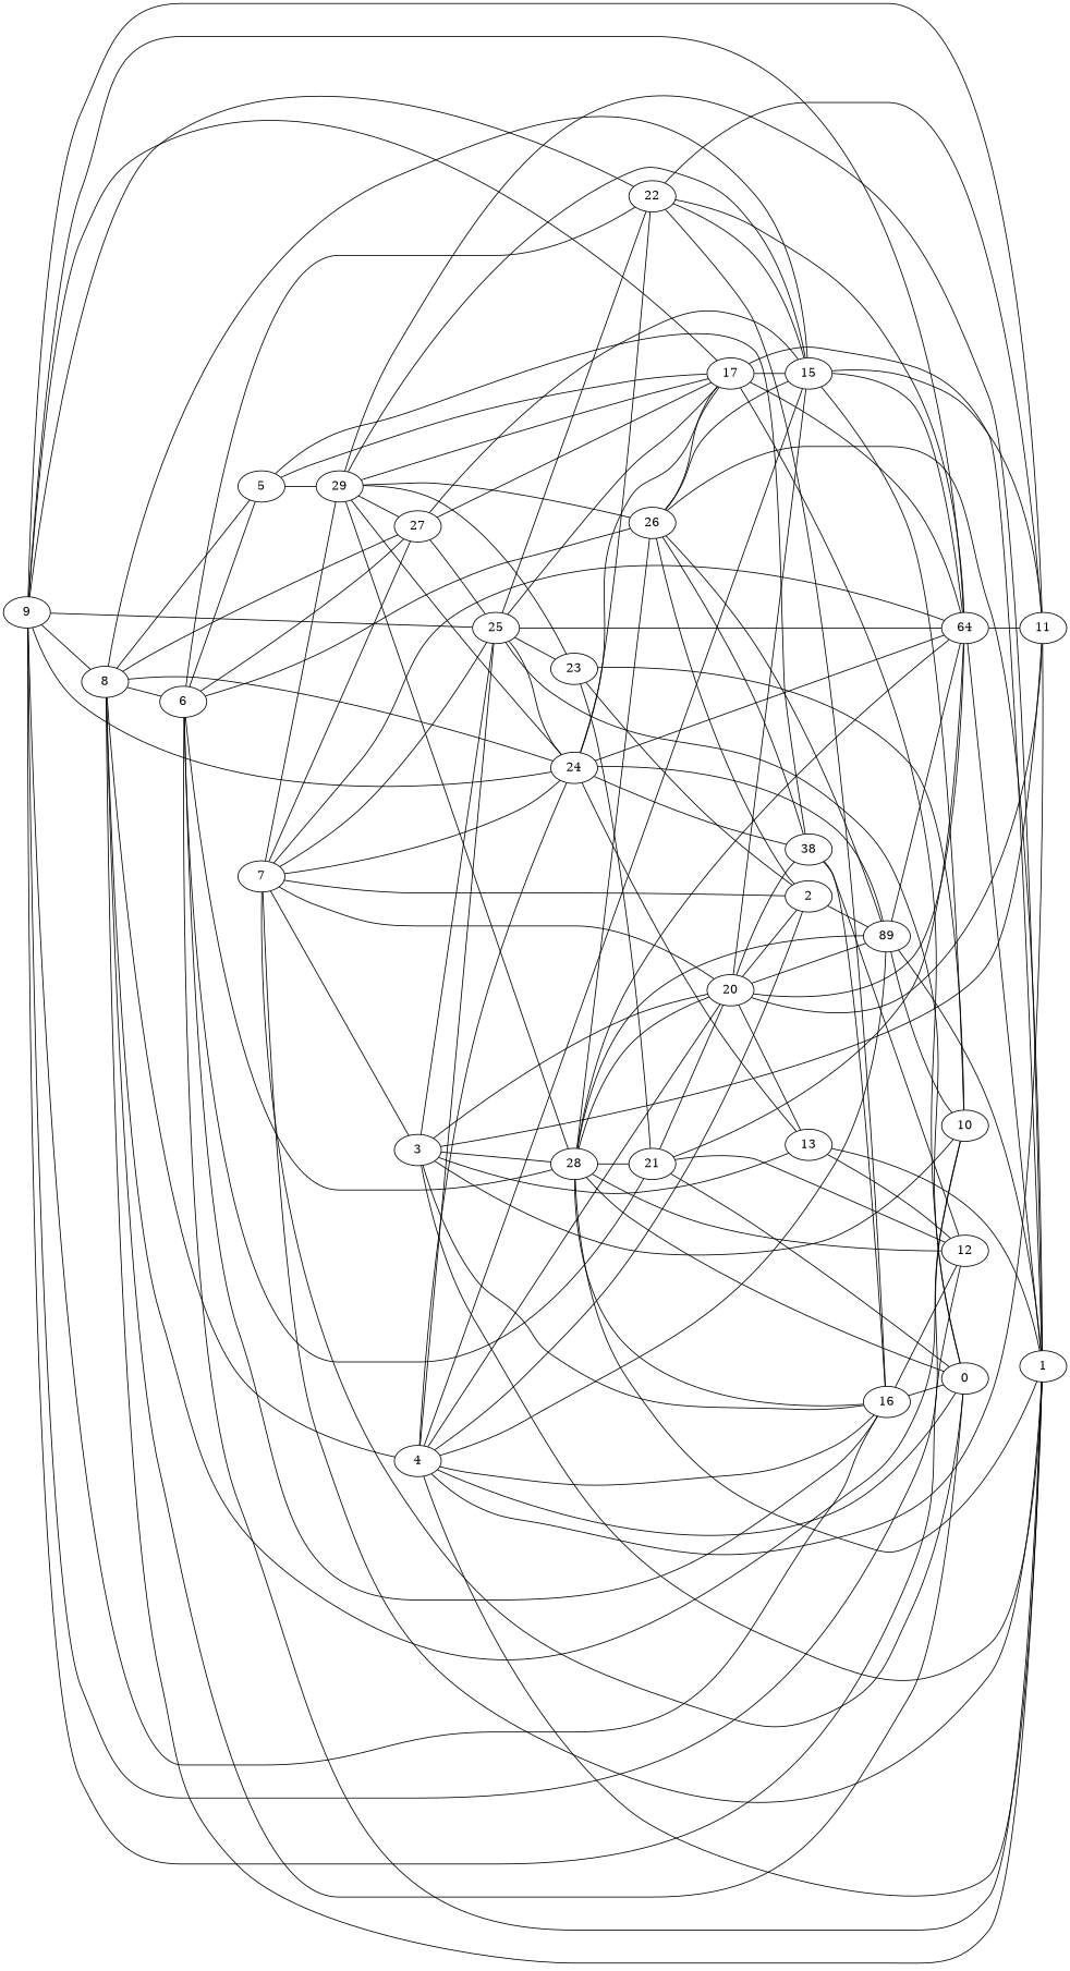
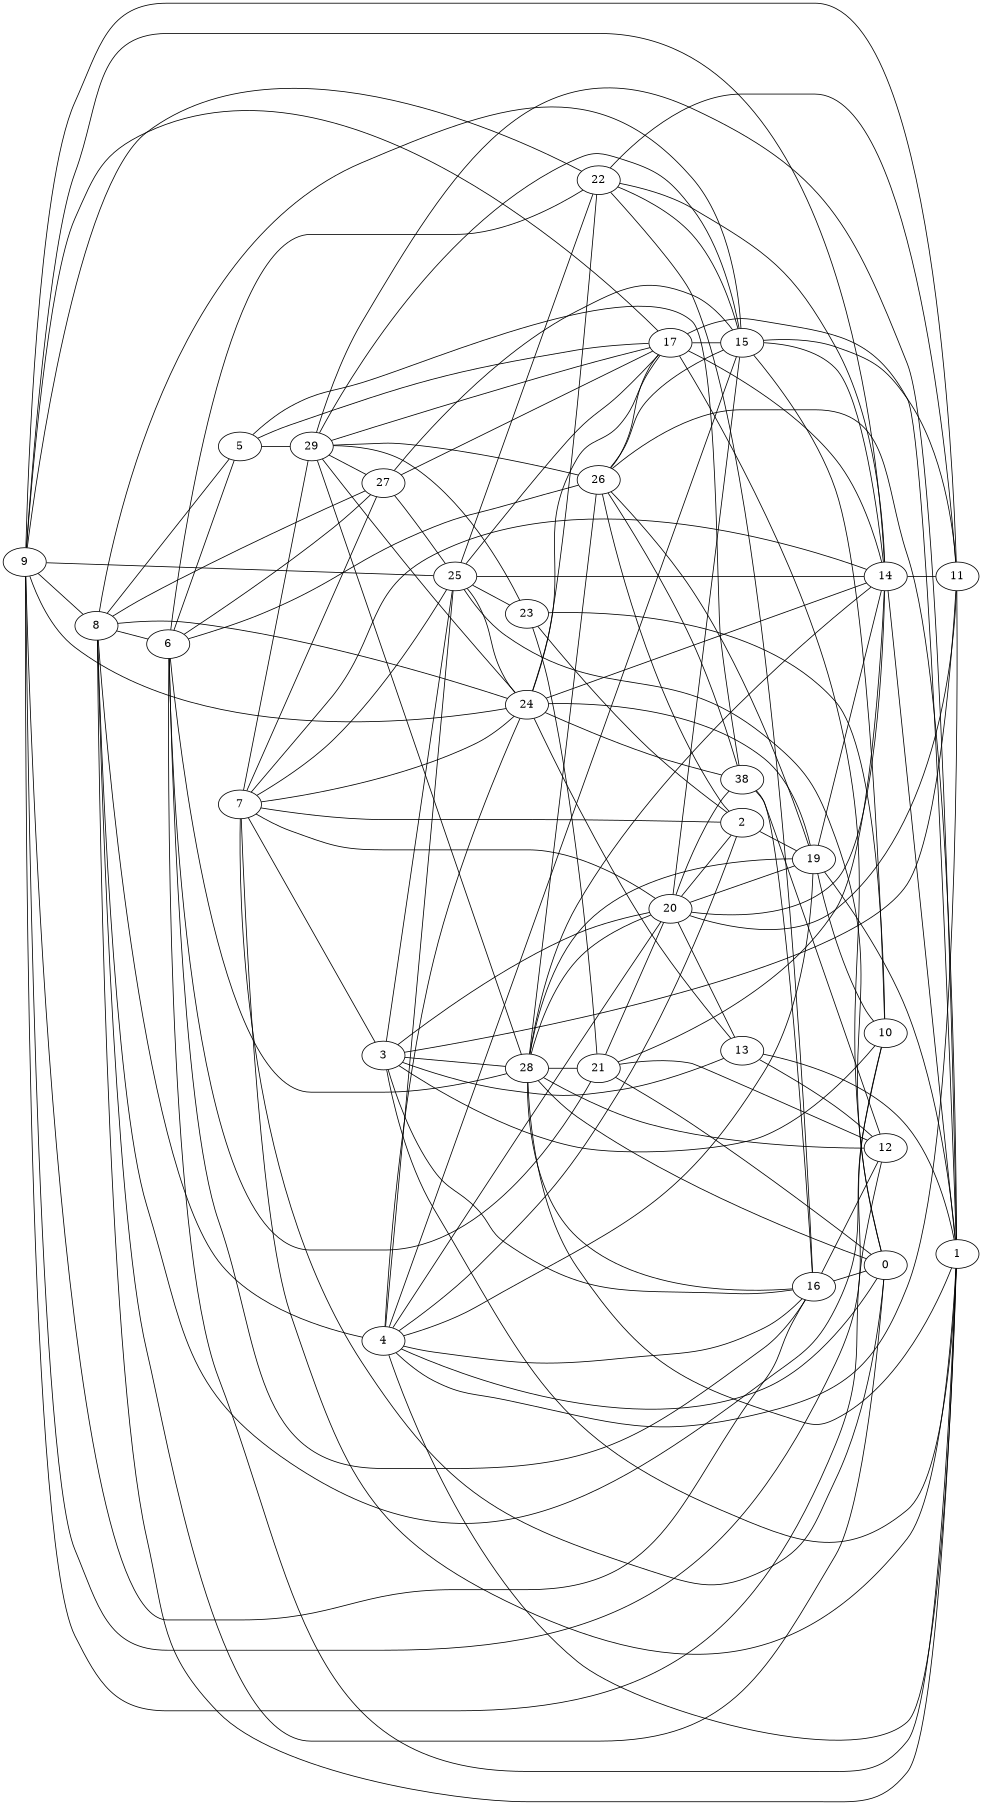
  digraph {
    rankdir=LR
    edge [color=black dir=none]
    15
    10
-   14 [label=64]
+   14
    11
    1
    13
    12
    29
    23
    24
    28
    17
    26
    27
    21
    2
    22
-   19 [label=89]
+   19
    n19 [label=38]
    20
    0
    16
    9
    25
    8
    6
    5
    4
    3
    7
    subgraph sub_1 {
      15
      10
      14
      11
      1
      13
      12
      29
      23
      24
      28
      17
      26
      27
      21
      2
      22
      19
      n19
      20
      0
      16
      9
      25
      8
      6
      5
      4
      3
      7
    }
    15 -> 10
    15 -> 14
    15 -> 11
    14 -> 11
    14 -> 1
    13 -> 1
    13 -> 12
    29 -> 15
    29 -> 1
    29 -> 23
    29 -> 24
    29 -> 28
    29 -> 17
    29 -> 26
    29 -> 27
    23 -> 10
    23 -> 21
    23 -> 2
    24 -> 14
    24 -> 13
    24 -> 17
    24 -> 22
    24 -> 19
    24 -> n19
    28 -> 14
    28 -> 1
    28 -> 12
    28 -> 26
    28 -> 21
    28 -> 19
    28 -> 20
    28 -> 0
    28 -> 16
    17 -> 15
    17 -> 14
    17 -> 1
    17 -> 0
    26 -> 15
    26 -> 1
    26 -> 17
    26 -> 2
    26 -> 19
    26 -> n19
    27 -> 15
    27 -> 17
    27 -> 25
    21 -> 14
    21 -> 12
    21 -> 20
    21 -> 0
    2 -> 19
    22 -> 15
    22 -> 14
    22 -> 11
    22 -> 16
    19 -> 10
    19 -> 14
    19 -> 1
    n19 -> 12
    n19 -> 16
    20 -> 15
    20 -> 14
    20 -> 11
    20 -> 13
    20 -> 2
    20 -> 19
    20 -> n19
    16 -> 12
    16 -> 0
    9 -> 10
    9 -> 14
    9 -> 11
    9 -> 12
    9 -> 24
    9 -> 17
    9 -> 22
    9 -> 16
    9 -> 25
    9 -> 8
    25 -> 14
    25 -> 23
    25 -> 24
    25 -> 17
    25 -> 22
    25 -> 0
    8 -> 15
    8 -> 10
    8 -> 1
    8 -> 24
    8 -> 27
    8 -> 0
    8 -> 6
    8 -> 5
    8 -> 4
    6 -> 1
    6 -> 28
    6 -> 26
    6 -> 27
    6 -> 21
    6 -> 22
    6 -> 16
    6 -> 5
    5 -> 29
    5 -> 17
    5 -> n19
    4 -> 15
    4 -> 11
    4 -> 1
    4 -> 24
    4 -> 2
    4 -> 19
    4 -> 20
    4 -> 0
    4 -> 16
    4 -> 25
    3 -> 10
    3 -> 11
    3 -> 1
    3 -> 13
    3 -> 28
    3 -> 20
    3 -> 16
    3 -> 25
    7 -> 14
    7 -> 1
    7 -> 29
    7 -> 24
    7 -> 27
    7 -> 2
    7 -> 20
    7 -> 0
    7 -> 25
    7 -> 3
  }
